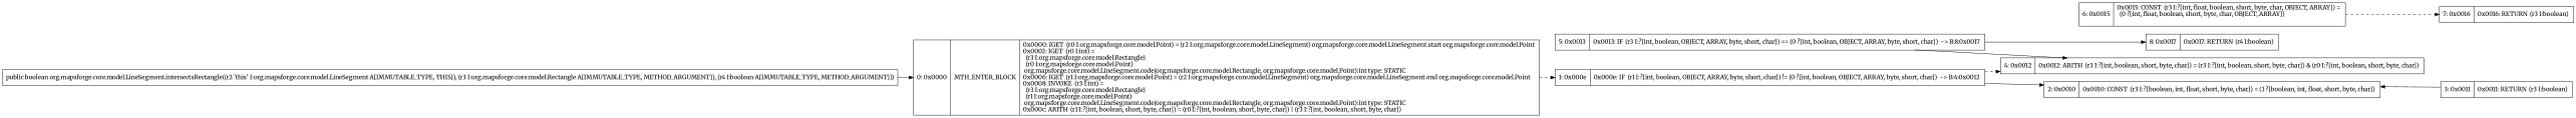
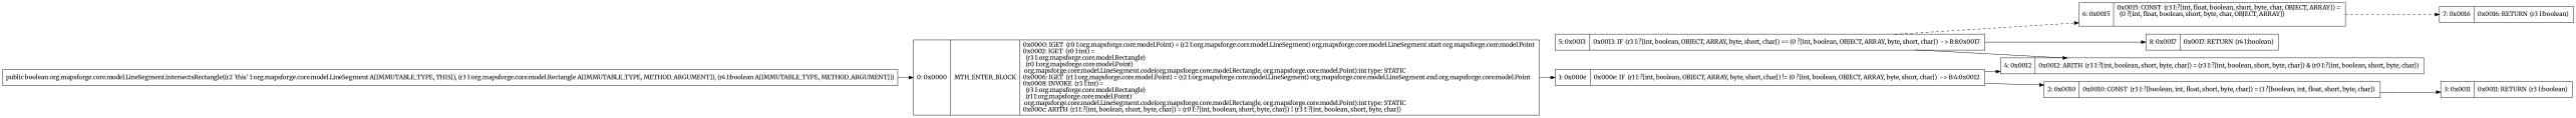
  digraph {
    fontname=Merriweather
    rankdir=LR
    node [fontname=Merriweather shape=record]
    edge [fontname=Merriweather]
    n1 [label="{0\:\ 0x0000|MTH_ENTER_BLOCK\l|0x0000: IGET  (r0 I:org.mapsforge.core.model.Point) = (r2 I:org.mapsforge.core.model.LineSegment) org.mapsforge.core.model.LineSegment.start org.mapsforge.core.model.Point \l0x0002: IGET  (r0 I:int) = \l  (r3 I:org.mapsforge.core.model.Rectangle)\l  (r0 I:org.mapsforge.core.model.Point)\l org.mapsforge.core.model.LineSegment.code(org.mapsforge.core.model.Rectangle, org.mapsforge.core.model.Point):int type: STATIC \l0x0006: IGET  (r1 I:org.mapsforge.core.model.Point) = (r2 I:org.mapsforge.core.model.LineSegment) org.mapsforge.core.model.LineSegment.end org.mapsforge.core.model.Point \l0x0008: INVOKE  (r3 I:int) = \l  (r3 I:org.mapsforge.core.model.Rectangle)\l  (r1 I:org.mapsforge.core.model.Point)\l org.mapsforge.core.model.LineSegment.code(org.mapsforge.core.model.Rectangle, org.mapsforge.core.model.Point):int type: STATIC \l0x000c: ARITH  (r1 I:?[int, boolean, short, byte, char]) = (r0 I:?[int, boolean, short, byte, char]) \| (r3 I:?[int, boolean, short, byte, char]) \l}"]
    n2 [label="{1\:\ 0x000e|0x000e: IF  (r1 I:?[int, boolean, OBJECT, ARRAY, byte, short, char]) != (0 ?[int, boolean, OBJECT, ARRAY, byte, short, char])  \-\> B:4:0x0012 \l}"]
    n3 [label="{2\:\ 0x0010|0x0010: CONST  (r3 I:?[boolean, int, float, short, byte, char]) = (1 ?[boolean, int, float, short, byte, char]) \l}"]
    n4 [label="{4\:\ 0x0012|0x0012: ARITH  (r3 I:?[int, boolean, short, byte, char]) = (r3 I:?[int, boolean, short, byte, char]) & (r0 I:?[int, boolean, short, byte, char]) \l}"]
    n5 [label="{3\:\ 0x0011|0x0011: RETURN  (r3 I:boolean) \l}"]
    n6 [label="{5\:\ 0x0013|0x0013: IF  (r3 I:?[int, boolean, OBJECT, ARRAY, byte, short, char]) == (0 ?[int, boolean, OBJECT, ARRAY, byte, short, char])  \-\> B:8:0x0017 \l}"]
    n7 [label="{6\:\ 0x0015|0x0015: CONST  (r3 I:?[int, float, boolean, short, byte, char, OBJECT, ARRAY]) = \l  (0 ?[int, float, boolean, short, byte, char, OBJECT, ARRAY])\l \l}"]
    n8 [label="{8\:\ 0x0017|0x0017: RETURN  (r4 I:boolean) \l}"]
    n9 [label="{7\:\ 0x0016|0x0016: RETURN  (r3 I:boolean) \l}"]
    n10 [label="{public boolean org.mapsforge.core.model.LineSegment.intersectsRectangle((r2 'this' I:org.mapsforge.core.model.LineSegment A[IMMUTABLE_TYPE, THIS]), (r3 I:org.mapsforge.core.model.Rectangle A[IMMUTABLE_TYPE, METHOD_ARGUMENT]), (r4 I:boolean A[IMMUTABLE_TYPE, METHOD_ARGUMENT])) }"]
-   n1 -> n2 [style=dashed]
+   n1 -> n2
    n2 -> n3 [style=solid]
-   n2 -> n4 [style=dashed]
-   n5 -> n3
+   n2 -> n4
+   n3 -> n5
    n6 -> n4
+   n6 -> n7 [style=dashed]
    n6 -> n8
    n7 -> n9 [style=dashed]
    n10 -> n1
  }
